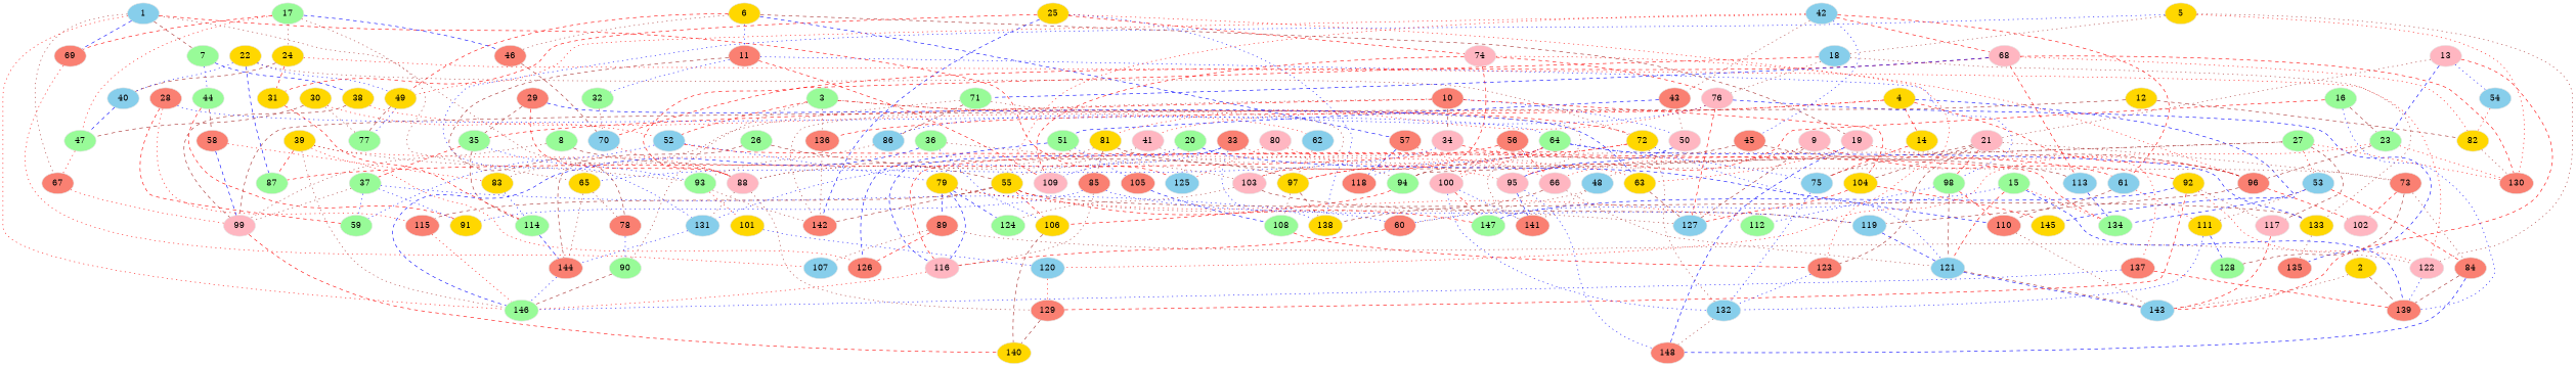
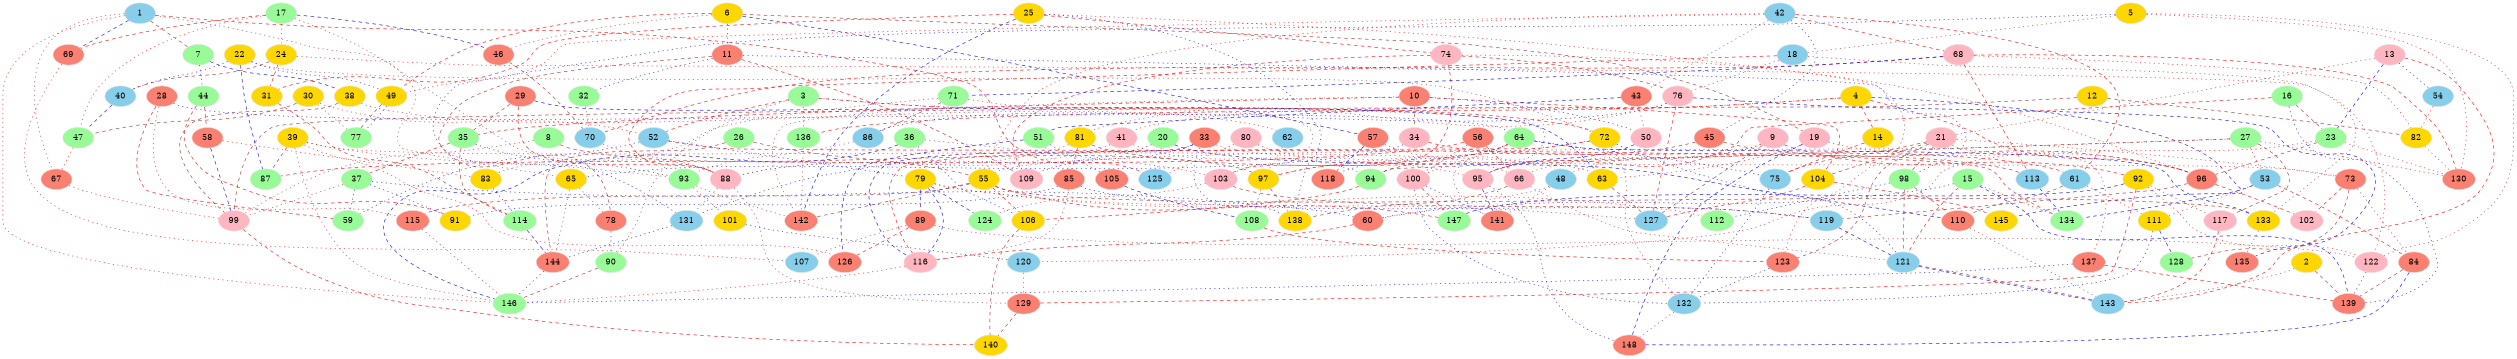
  graph {
    node [color=gray90 fillcolor=palegreen style=filled]
    edge [color=brown style=dotted]
    1 [fillcolor=skyblue]
    7
    65 [fillcolor=gold]
    67 [fillcolor=salmon]
    69 [fillcolor=salmon]
    125 [fillcolor=skyblue]
    146
    38 [fillcolor=gold]
    44
    78 [fillcolor=salmon]
    144 [fillcolor=salmon]
    99 [fillcolor=lightpink]
    107 [fillcolor=skyblue]
    2 [fillcolor=gold]
    139 [fillcolor=salmon]
    143 [fillcolor=skyblue]
    52 [fillcolor=skyblue]
    3
    72 [fillcolor=gold]
    90
-   136 [fillcolor=salmon]
+   136
    141 [fillcolor=salmon]
    134
    59
    79 [fillcolor=gold]
    97 [fillcolor=gold]
    121 [fillcolor=skyblue]
    116 [fillcolor=lightpink]
    132 [fillcolor=skyblue]
    142 [fillcolor=salmon]
    4 [fillcolor=gold]
    14 [fillcolor=gold]
    41 [fillcolor=lightpink]
    96 [fillcolor=salmon]
    145 [fillcolor=gold]
    75 [fillcolor=skyblue]
    88 [fillcolor=lightpink]
    94
    102 [fillcolor=lightpink]
    119 [fillcolor=skyblue]
    5 [fillcolor=gold]
    18 [fillcolor=skyblue]
    122 [fillcolor=lightpink]
    130 [fillcolor=salmon]
    131 [fillcolor=skyblue]
    76 [fillcolor=lightpink]
    133 [fillcolor=gold]
    6 [fillcolor=gold]
    11 [fillcolor=salmon]
    19 [fillcolor=lightpink]
    46 [fillcolor=salmon]
    49 [fillcolor=gold]
    57 [fillcolor=salmon]
    32
    98
    109 [fillcolor=lightpink]
    63 [fillcolor=gold]
    148 [fillcolor=salmon]
    70 [fillcolor=skyblue]
    77
    66 [fillcolor=lightpink]
    118 [fillcolor=salmon]
    62 [fillcolor=skyblue]
    91 [fillcolor=gold]
    58 [fillcolor=salmon]
    8
    138 [fillcolor=gold]
    108
    140 [fillcolor=gold]
    9 [fillcolor=lightpink]
    48 [fillcolor=skyblue]
    92 [fillcolor=gold]
    127 [fillcolor=skyblue]
    60 [fillcolor=salmon]
    117 [fillcolor=lightpink]
    147
    129 [fillcolor=salmon]
    10 [fillcolor=salmon]
    34 [fillcolor=lightpink]
    35
    50 [fillcolor=lightpink]
    104 [fillcolor=gold]
    61 [fillcolor=skyblue]
    114
    37
    93
    95 [fillcolor=lightpink]
    110 [fillcolor=salmon]
    112
    12 [fillcolor=gold]
    82 [fillcolor=gold]
    13 [fillcolor=lightpink]
    21 [fillcolor=lightpink]
    23
    54 [fillcolor=skyblue]
    73 [fillcolor=salmon]
    123 [fillcolor=salmon]
    137 [fillcolor=salmon]
    120 [fillcolor=skyblue]
    15
    16
    17
    24 [fillcolor=gold]
    47
    40 [fillcolor=skyblue]
    31 [fillcolor=gold]
    86 [fillcolor=skyblue]
    81 [fillcolor=gold]
    135 [fillcolor=salmon]
    20
    84 [fillcolor=salmon]
    128
    22 [fillcolor=gold]
    87
    25 [fillcolor=gold]
    74 [fillcolor=lightpink]
    103 [fillcolor=lightpink]
    55 [fillcolor=gold]
    26
    115 [fillcolor=salmon]
    106 [fillcolor=gold]
    27
    53 [fillcolor=skyblue]
    111 [fillcolor=gold]
    28 [fillcolor=salmon]
    64
    100 [fillcolor=lightpink]
    29 [fillcolor=salmon]
    30 [fillcolor=gold]
    33 [fillcolor=salmon]
    101 [fillcolor=gold]
    36
    124
    39 [fillcolor=gold]
    126 [fillcolor=salmon]
    42 [fillcolor=skyblue]
    43 [fillcolor=salmon]
    45 [fillcolor=salmon]
    68 [fillcolor=lightpink]
    51
    71
    113 [fillcolor=skyblue]
    85 [fillcolor=salmon]
    105 [fillcolor=salmon]
    83 [fillcolor=gold]
    89 [fillcolor=salmon]
    56 [fillcolor=salmon]
    80 [fillcolor=lightpink]
    1 -- 7 [style=dashed]
    1 -- 65
    1 -- 67
    1 -- 69 [color=blue style=dashed]
    1 -- 125 [color=red style=dashed]
    1 -- 146 [color=red]
    7 -- 38 [color=blue style=dashed]
    7 -- 44 [color=blue]
    65 -- 78
    65 -- 144
    67 -- 99 [color=red]
    69 -- 107 [color=red]
    38 -- 99 [style=dashed]
    38 -- 62 [color=red]
    44 -- 91 [color=red style=dashed]
    44 -- 58 [style=dashed]
    78 -- 90 [color=blue]
    144 -- 146 [color=blue]
    99 -- 140 [color=red style=dashed]
    2 -- 139 [style=dashed]
    2 -- 143
    52 -- 134 [color=red style=dashed]
    52 -- 59 [color=blue]
    52 -- 79 [color=blue]
    3 -- 52 [color=red style=dashed]
    3 -- 72 [color=red style=dashed]
    3 -- 90
    3 -- 136
    3 -- 141
    72 -- 97 [color=red]
    72 -- 121 [color=blue]
    72 -- 116 [color=red style=dashed]
    72 -- 132
    90 -- 146 [style=dashed]
    136 -- 142
    79 -- 116 [color=blue style=dashed]
    79 -- 127
    79 -- 112 [color=red]
    79 -- 124 [color=blue style=dashed]
    79 -- 89 [color=blue style=dashed]
    97 -- 138 [style=dashed]
    97 -- 108
    121 -- 143 [color=blue style=dashed]
    121 -- 143 [style=dashed]
    116 -- 146 [color=red]
    132 -- 148
    4 -- 136 [color=red style=dashed]
    4 -- 14 [color=red style=dashed]
    4 -- 41 [color=red]
    4 -- 96 [color=red style=dashed]
    4 -- 145 [color=blue style=dashed]
    14 -- 75 [color=red style=dashed]
    41 -- 88
    41 -- 94
    96 -- 102 [color=red style=dashed]
    96 -- 119 [style=dashed]
    75 -- 132 [color=blue]
    88 -- 131
    88 -- 129
    94 -- 106 [color=red style=dashed]
    119 -- 121 [color=blue style=dashed]
    5 -- 18
    5 -- 122
    5 -- 130 [color=red]
    5 -- 131 [color=blue]
    18 -- 88 [color=red style=dashed]
    18 -- 76
    18 -- 133
    122 -- 139 [color=blue]
    131 -- 144 [color=blue]
    76 -- 127 [color=red style=dashed]
    76 -- 86 [color=blue]
    76 -- 81 [color=red]
    76 -- 135 [color=blue style=dashed]
    133 -- 135
    6 -- 11 [color=blue]
    6 -- 19 [style=dashed]
    6 -- 46
    6 -- 49 [color=red style=dashed]
    6 -- 57 [color=blue style=dashed]
    11 -- 78 [style=dashed]
    11 -- 32 [color=blue]
    11 -- 98 [color=blue]
    11 -- 109 [color=red style=dashed]
    19 -- 96 [color=red]
    19 -- 63 [color=red]
    19 -- 148 [color=blue style=dashed]
    46 -- 70 [style=dashed]
    49 -- 77 [style=dashed]
    49 -- 77 [color=blue]
    57 -- 66 [color=red]
    57 -- 118 [color=blue style=dashed]
    32 -- 70
    98 -- 121 [style=dashed]
    98 -- 110 [color=red style=dashed]
    98 -- 112 [color=blue]
    63 -- 127 [style=dashed]
    70 -- 88 [color=red]
    66 -- 121
    66 -- 138 [style=dashed]
    62 -- 97 [color=red]
    58 -- 99 [color=blue style=dashed]
    58 -- 83 [color=red]
    8 -- 99
    8 -- 97 [style=dashed]
    108 -- 123 [color=red style=dashed]
    9 -- 66 [color=red]
    9 -- 48
    9 -- 92 [color=red style=dashed]
    9 -- 127 [style=dashed]
    48 -- 141
    48 -- 60
    92 -- 122 [color=red]
    92 -- 117
    92 -- 147 [color=blue style=dashed]
    92 -- 129 [color=red style=dashed]
    60 -- 116 [color=red style=dashed]
    117 -- 143 [color=red style=dashed]
    129 -- 140 [style=dashed]
    10 -- 142
    10 -- 34 [style=dashed]
    10 -- 35 [color=red style=dashed]
    10 -- 50 [color=blue]
    10 -- 104 [color=red style=dashed]
    34 -- 65 [color=blue]
    34 -- 61 [color=red style=dashed]
    35 -- 114 [style=dashed]
    35 -- 37 [color=red style=dashed]
    35 -- 93 [color=blue]
    50 -- 95 [color=blue style=dashed]
    104 -- 145 [color=red style=dashed]
    104 -- 127 [color=red style=dashed]
    61 -- 110 [style=dashed]
    61 -- 111 [color=red]
    114 -- 144 [color=blue style=dashed]
    37 -- 99
    37 -- 59 [color=blue]
    37 -- 91 [color=blue]
    37 -- 60 [color=blue]
    93 -- 142
    93 -- 101 [color=red]
    95 -- 141 [color=blue style=dashed]
    95 -- 148 [color=blue]
    110 -- 143
    12 -- 99 [style=dashed]
    12 -- 82 [style=dashed]
    82 -- 130
    13 -- 143 [color=red style=dashed]
    13 -- 21
    13 -- 23 [color=blue style=dashed]
    13 -- 54 [color=blue]
    21 -- 75 [style=dashed]
    21 -- 98 [color=red style=dashed]
    21 -- 104 [style=dashed]
    21 -- 73
    21 -- 123 [style=dashed]
    21 -- 137 [color=red]
    23 -- 96 [style=dashed]
    23 -- 130 [color=red]
    23 -- 120 [color=red]
    54 -- 82 [color=red]
    73 -- 102 [color=red style=dashed]
    73 -- 84
    73 -- 128 [style=dashed]
    123 -- 132 [color=blue]
    137 -- 146 [color=blue]
    137 -- 139 [color=red style=dashed]
    120 -- 129 [color=red]
    15 -- 139 [color=blue style=dashed]
    15 -- 134 [color=red]
    15 -- 121 [color=red style=dashed]
    15 -- 60 [color=blue]
    16 -- 139 [color=blue]
    16 -- 95 [color=red style=dashed]
    16 -- 23 [style=dashed]
    17 -- 69 [color=red style=dashed]
    17 -- 88
    17 -- 46 [color=blue style=dashed]
    17 -- 24
    17 -- 47 [color=red]
    24 -- 122 [color=red]
    24 -- 40 [style=dashed]
    24 -- 31 [color=red style=dashed]
    47 -- 67 [color=red]
    40 -- 47 [color=blue style=dashed]
    31 -- 114 [color=red style=dashed]
    86 -- 93
    81 -- 88
    81 -- 113 [style=dashed]
    81 -- 85 [style=dashed]
    20 -- 125
    20 -- 131 [color=blue]
    20 -- 110 [color=blue style=dashed]
    84 -- 139 [style=dashed]
    84 -- 148 [color=blue style=dashed]
    22 -- 72
    22 -- 49 [color=blue]
    22 -- 40 [color=blue]
    22 -- 87 [color=blue style=dashed]
    25 -- 142 [color=blue style=dashed]
    25 -- 138 [color=blue]
    25 -- 123 [color=red]
    25 -- 31 [color=red style=dashed]
    25 -- 74 [color=red style=dashed]
    74 -- 96 [color=red]
    74 -- 76 [color=red style=dashed]
    74 -- 109 [color=red style=dashed]
    74 -- 103 [color=red style=dashed]
    103 -- 119 [style=dashed]
    103 -- 124
    55 -- 142 [style=dashed]
    55 -- 133 [style=dashed]
    55 -- 147 [color=red style=dashed]
    55 -- 115 [style=dashed]
    55 -- 106 [color=red style=dashed]
    26 -- 144 [style=dashed]
    26 -- 55 [style=dashed]
    115 -- 146 [color=red]
    106 -- 140 [style=dashed]
    27 -- 94 [style=dashed]
    27 -- 130 [color=red]
    27 -- 117 [style=dashed]
    27 -- 55
    27 -- 53 [color=red]
    53 -- 134 [color=blue style=dashed]
    53 -- 84 [color=red style=dashed]
    53 -- 111
    111 -- 132 [color=blue]
    111 -- 128 [color=blue style=dashed]
    28 -- 59 [color=red style=dashed]
    28 -- 115 [color=red]
    28 -- 64 [color=blue]
    64 -- 97 [color=red style=dashed]
    64 -- 75 [color=blue]
    64 -- 133 [color=blue style=dashed]
    64 -- 118 [color=blue]
    64 -- 100 [color=red]
    100 -- 141 [color=blue]
    100 -- 132 [color=blue]
    100 -- 147 [color=red style=dashed]
    29 -- 88 [color=red style=dashed]
    29 -- 63 [color=blue style=dashed]
    29 -- 35 [style=dashed]
    30 -- 52 [color=red]
    30 -- 77
    30 -- 47 [style=dashed]
    33 -- 116 [color=blue style=dashed]
    33 -- 109 [color=blue]
    33 -- 138 [color=blue]
    33 -- 73
    101 -- 120 [color=blue]
    36 -- 146 [color=blue style=dashed]
    36 -- 103
    36 -- 106 [color=blue]
    39 -- 146
    39 -- 63 [color=red]
    39 -- 93
    39 -- 87 [color=red style=dashed]
    39 -- 126 [color=red]
    42 -- 49 [color=red]
    42 -- 61 [color=red style=dashed]
    42 -- 55 [color=red]
    42 -- 43
    42 -- 45 [color=blue]
    42 -- 68 [color=red style=dashed]
    43 -- 50
    43 -- 51 [color=blue style=dashed]
    45 -- 96 [style=dashed]
    45 -- 94 [style=dashed]
    68 -- 130 [color=red style=dashed]
    68 -- 70 [color=red style=dashed]
    68 -- 82 [color=red]
    68 -- 71 [color=blue style=dashed]
    68 -- 113 [color=red style=dashed]
    51 -- 126 [color=blue style=dashed]
    51 -- 85
    51 -- 105 [color=blue]
    71 -- 86 [style=dashed]
    71 -- 103
    71 -- 83
    113 -- 134 [color=blue style=dashed]
    85 -- 116
    85 -- 119 [color=blue]
    85 -- 91 [color=blue]
    105 -- 108 [color=blue style=dashed]
    83 -- 114 [color=blue]
    89 -- 107
    89 -- 122
    89 -- 126 [color=red style=dashed]
    56 -- 66 [color=red style=dashed]
    56 -- 87 [color=red style=dashed]
    56 -- 100 [color=red]
    80 -- 125 [color=red]
    80 -- 95 [color=red]
  }
